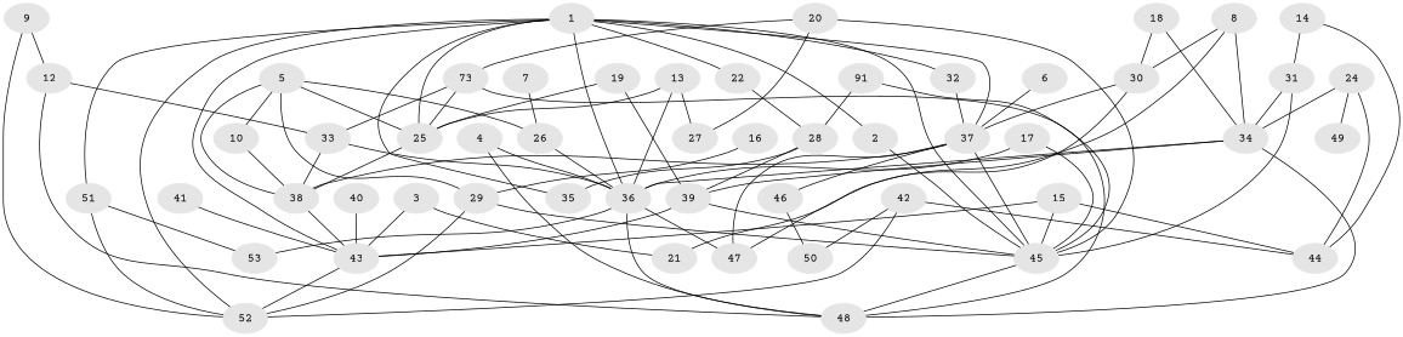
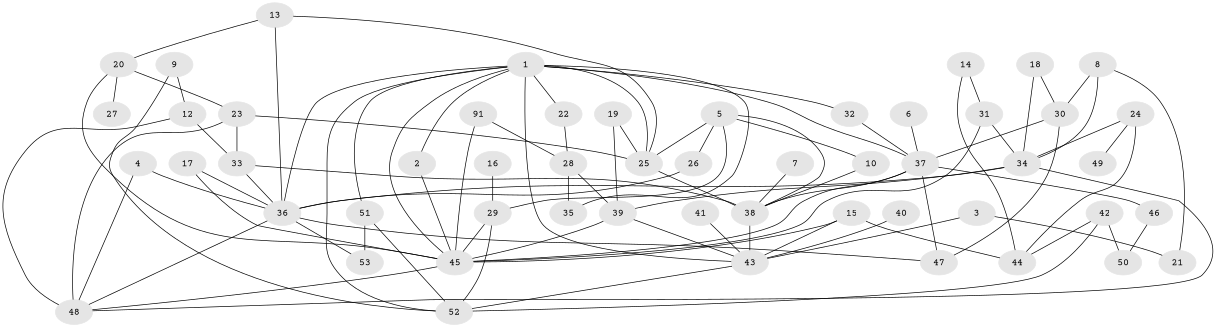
  graph {
    fontname="Courier Prime"
    node [color=gray90 fontname="Courier Prime" style=filled]
    edge [fontname="Courier Prime" weight=1.0]
    1
    2
    22
    25
    32
    35
    36
    37
    43
    45
    51
    52
    28
    38
    48
    47
    53
    46
    3
    21
    4
    5
    10
    26
    29
    6
    7
    8
    30
    34
    39
    9
    12
    33
    n35 [label=91]
    13
    20
-   23 [label=73]
+   23
    27
    14
    31
    44
    15
    16
    17
    18
    19
    24
    49
    50
    40
    41
    42
    1 -- 2
    1 -- 22
    1 -- 25
    1 -- 32
    1 -- 35
    1 -- 36
    1 -- 37
    1 -- 43
    1 -- 45
    1 -- 51
    1 -- 52
    2 -- 45
    22 -- 28
    25 -- 38 [weight=2.0]
    32 -- 37
    36 -- 48
    36 -- 47
    36 -- 53
    37 -- 45
    37 -- 38
    37 -- 47
    37 -- 46
    43 -- 52
    45 -- 48
    51 -- 52
    51 -- 53
    28 -- 35 [weight=2.0]
    28 -- 39
    38 -- 43
    46 -- 50
    3 -- 43 [weight=2.0]
    3 -- 21
    4 -- 36
    4 -- 48
    5 -- 25
    5 -- 38
    5 -- 10
    5 -- 26
    5 -- 29
    10 -- 38
    26 -- 36
    29 -- 45
    29 -- 52
    6 -- 37
-   7 -- 26
+   7 -- 38
    8 -- 21
    8 -- 30
    8 -- 34 [weight=2.0]
    30 -- 37
    30 -- 47
    34 -- 36
    34 -- 48
    34 -- 39
    39 -- 43
    39 -- 45
    9 -- 52
    9 -- 12
    12 -- 48
    12 -- 33
    33 -- 36
    33 -- 38
    n35 -- 45
    n35 -- 28
    13 -- 25
    13 -- 36
-   13 -- 27
+   13 -- 20
    20 -- 45
    20 -- 23
    20 -- 27
    23 -- 25
    23 -- 48
    23 -- 33
    14 -- 31
    14 -- 44
    31 -- 45 [weight=2.0]
    31 -- 34
    15 -- 43
    15 -- 45
    15 -- 44
    16 -- 29
    17 -- 36
    17 -- 45
    18 -- 30
    18 -- 34
    19 -- 25
    19 -- 39
    24 -- 34
    24 -- 44
    24 -- 49
    40 -- 43
    41 -- 43
    42 -- 52
    42 -- 44
    42 -- 50
  }
